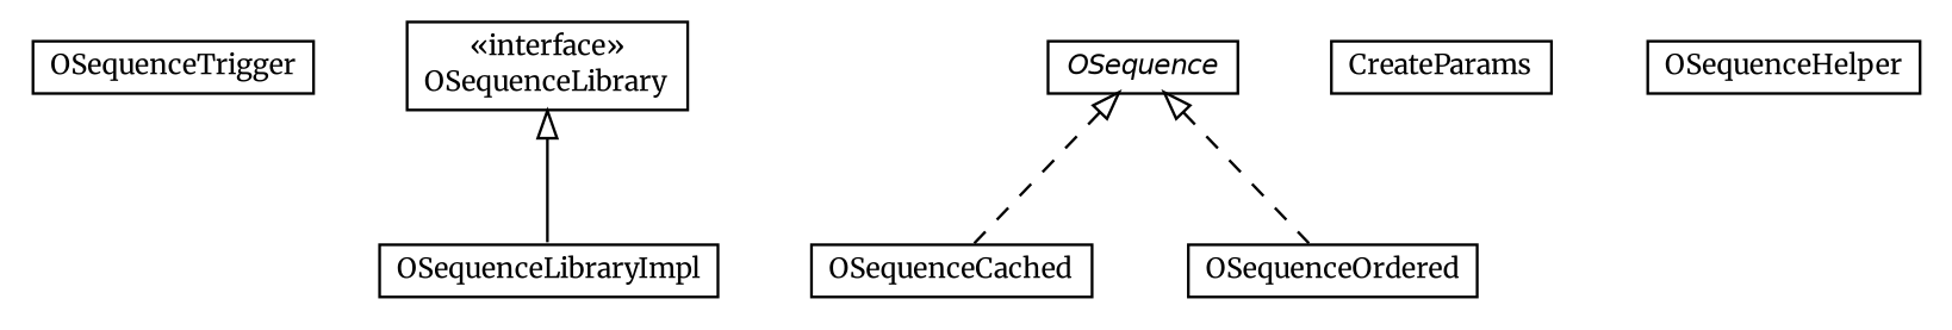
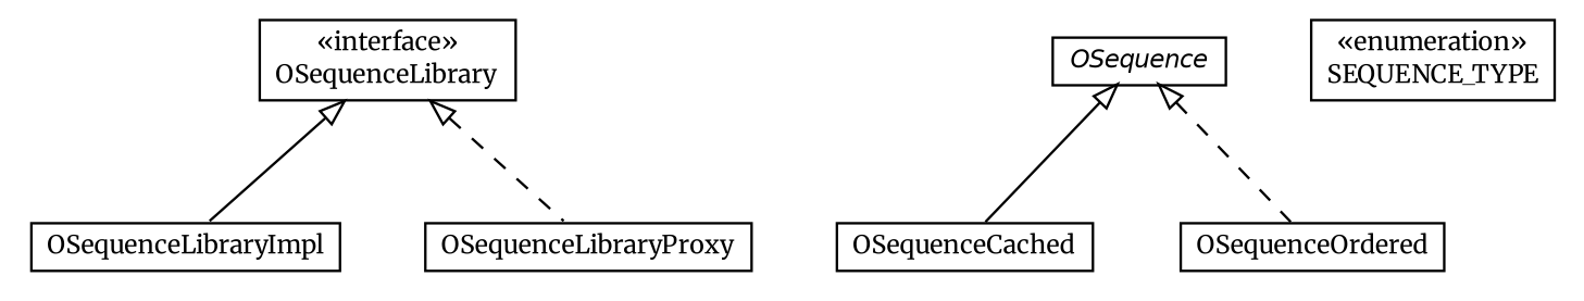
  digraph {
    fontname=Merriweather
    nodesep=0.25
    ranksep=0.5
    node [fontcolor=black fontname=Merriweather fontsize=10.0 shape=plaintext]
    edge [arrowtail=empty dir=back fontname=Merriweather fontsize=10 headport=p labelfontname=Helvetica labelfontsize=10 style=dashed tailport=p]
-   n1 [label=<<table title="com.orientechnologies.orient.core.metadata.sequence.OSequenceTrigger" border="0" cellborder="1" cellspacing="0" cellpadding="2" port="p" href="./OSequenceTrigger.html"> 		<tr><td><table border="0" cellspacing="0" cellpadding="1"> <tr><td align="center" balign="center"> OSequenceTrigger </td></tr> 		</table></td></tr> 		</table>>]
    n2 [label=<<table title="com.orientechnologies.orient.core.metadata.sequence.OSequenceLibraryImpl" border="0" cellborder="1" cellspacing="0" cellpadding="2" port="p" href="./OSequenceLibraryImpl.html"> 		<tr><td><table border="0" cellspacing="0" cellpadding="1"> <tr><td align="center" balign="center"> OSequenceLibraryImpl </td></tr> 		</table></td></tr> 		</table>>]
    n3 [label=<<table title="com.orientechnologies.orient.core.metadata.sequence.OSequenceCached" border="0" cellborder="1" cellspacing="0" cellpadding="2" port="p" href="./OSequenceCached.html"> 		<tr><td><table border="0" cellspacing="0" cellpadding="1"> <tr><td align="center" balign="center"> OSequenceCached </td></tr> 		</table></td></tr> 		</table>>]
    n4 [label=<<table title="com.orientechnologies.orient.core.metadata.sequence.OSequenceOrdered" border="0" cellborder="1" cellspacing="0" cellpadding="2" port="p" href="./OSequenceOrdered.html"> 		<tr><td><table border="0" cellspacing="0" cellpadding="1"> <tr><td align="center" balign="center"> OSequenceOrdered </td></tr> 		</table></td></tr> 		</table>>]
+   n5 [label=<<table title="com.orientechnologies.orient.core.metadata.sequence.OSequenceLibraryProxy" border="0" cellborder="1" cellspacing="0" cellpadding="2" port="p" href="./OSequenceLibraryProxy.html"> 		<tr><td><table border="0" cellspacing="0" cellpadding="1"> <tr><td align="center" balign="center"> OSequenceLibraryProxy </td></tr> 		</table></td></tr> 		</table>>]
    n6 [label=<<table title="com.orientechnologies.orient.core.metadata.sequence.OSequenceLibrary" border="0" cellborder="1" cellspacing="0" cellpadding="2" port="p" href="./OSequenceLibrary.html"> 		<tr><td><table border="0" cellspacing="0" cellpadding="1"> <tr><td align="center" balign="center"> &#171;interface&#187; </td></tr> <tr><td align="center" balign="center"> OSequenceLibrary </td></tr> 		</table></td></tr> 		</table>>]
    n7 [label=<<table title="com.orientechnologies.orient.core.metadata.sequence.OSequence" border="0" cellborder="1" cellspacing="0" cellpadding="2" port="p" href="./OSequence.html"> 		<tr><td><table border="0" cellspacing="0" cellpadding="1"> <tr><td align="center" balign="center"><font face="Helvetica-Oblique"> OSequence </font></td></tr> 		</table></td></tr> 		</table>>]
-   n8 [label=<<table title="com.orientechnologies.orient.core.metadata.sequence.OSequence.CreateParams" border="0" cellborder="1" cellspacing="0" cellpadding="2" port="p" href="./OSequence.CreateParams.html"> 		<tr><td><table border="0" cellspacing="0" cellpadding="1"> <tr><td align="center" balign="center"> CreateParams </td></tr> 		</table></td></tr> 		</table>>]
-   n10 [label=<<table title="com.orientechnologies.orient.core.metadata.sequence.OSequenceHelper" border="0" cellborder="1" cellspacing="0" cellpadding="2" port="p" href="./OSequenceHelper.html"> 		<tr><td><table border="0" cellspacing="0" cellpadding="1"> <tr><td align="center" balign="center"> OSequenceHelper </td></tr> 		</table></td></tr> 		</table>>]
+   n9 [label=<<table title="com.orientechnologies.orient.core.metadata.sequence.OSequence.SEQUENCE_TYPE" border="0" cellborder="1" cellspacing="0" cellpadding="2" port="p" href="./OSequence.SEQUENCE_TYPE.html"> 		<tr><td><table border="0" cellspacing="0" cellpadding="1"> <tr><td align="center" balign="center"> &#171;enumeration&#187; </td></tr> <tr><td align="center" balign="center"> SEQUENCE_TYPE </td></tr> 		</table></td></tr> 		</table>>]
    n6 -> n2 [style=solid]
-   n7 -> n3
+   n6 -> n5
+   n7 -> n3 [style=""]
    n7 -> n4
  }
